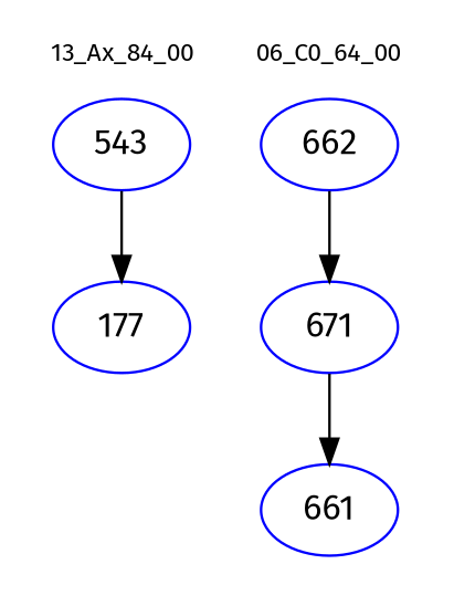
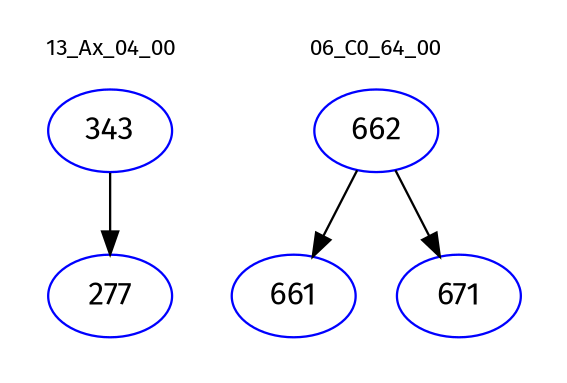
  digraph {
    fontname="Fira Sans"
    node [color=blue fontname="Fira Sans"]
    edge [color=black fontname="Fira Sans"]
-   n1 [label=543]
-   n2 [label=177]
+   n1 [label=343]
+   n2 [label=277]
    n3 [label=662]
    n4 [label=661]
    n5 [label=671]
    subgraph cluster_1 {
      color=white
      fontsize=10
-     label="13_Ax_84_00"
+     label="13_Ax_04_00"
      n1
      n2
    }
    subgraph cluster_2 {
      color=white
      fontsize=10
      label="06_C0_64_00"
      n3
      n4
      n5
    }
    n1 -> n2
-   n5 -> n4
+   n3 -> n4
    n3 -> n5
  }
